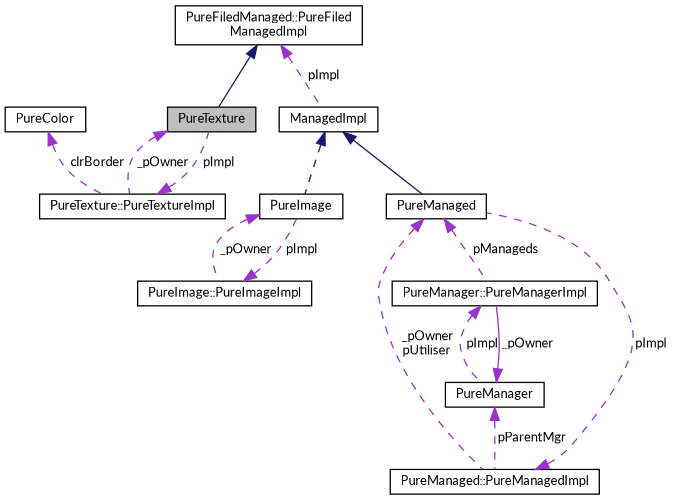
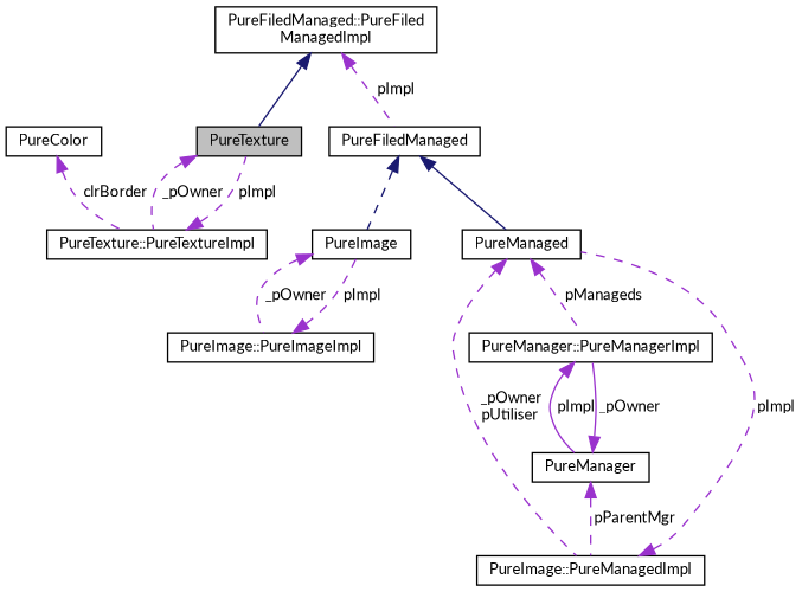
  digraph {
    fontname=Lato
    node [color=black fillcolor=white fontname=Lato fontsize=10 shape=record style=filled]
    edge [color=darkorchid3 dir=back fontname=Lato fontsize=10 labelfontname=Helvetica labelfontsize=10 style=dashed]
    n1 [fillcolor=grey75 fontcolor=black height=0.2 label=PureTexture width=0.4]
    n2 [height=0.2 label="PureTexture::PureTextureImpl" width=0.4]
    n3 [height=0.2 label=PureImage width=0.4]
    n4 [height=0.2 label="PureImage::PureImageImpl" width=0.4]
-   n5 [height=0.2 label=ManagedImpl width=0.4]
+   n5 [height=0.2 label=PureFiledManaged width=0.4]
    n6 [height=0.2 label=PureManaged width=0.4]
-   n7 [height=0.2 label="PureManaged::PureManagedImpl" width=0.4]
+   n7 [height=0.2 label="PureImage::PureManagedImpl" width=0.4]
    n8 [height=0.2 label="PureManager::PureManagerImpl" width=0.4]
    n9 [height=0.2 label=PureManager width=0.4]
    n10 [height=0.2 label="PureFiledManaged::PureFiled\lManagedImpl" width=0.4]
    n11 [height=0.2 label=PureColor width=0.4]
    n1 -> n2 [label=" _pOwner"]
    n2 -> n1 [label=" pImpl"]
    n3 -> n4 [label=" _pOwner"]
    n4 -> n3 [label=" pImpl"]
    n5 -> n3 [color=midnightblue]
    n5 -> n6 [color=midnightblue style=solid]
    n6 -> n7 [label=" _pOwner\npUtiliser"]
    n6 -> n8 [label=" pManageds"]
    n7 -> n6 [label=" pImpl"]
-   n8 -> n9 [label=" pImpl"]
+   n8 -> n9 [label=" pImpl" style=solid]
    n9 -> n7 [label=" pParentMgr"]
    n9 -> n8 [label=" _pOwner" style=solid]
    n10 -> n1 [color=midnightblue style=solid]
    n10 -> n5 [label=" pImpl"]
    n11 -> n2 [label=" clrBorder"]
  }
